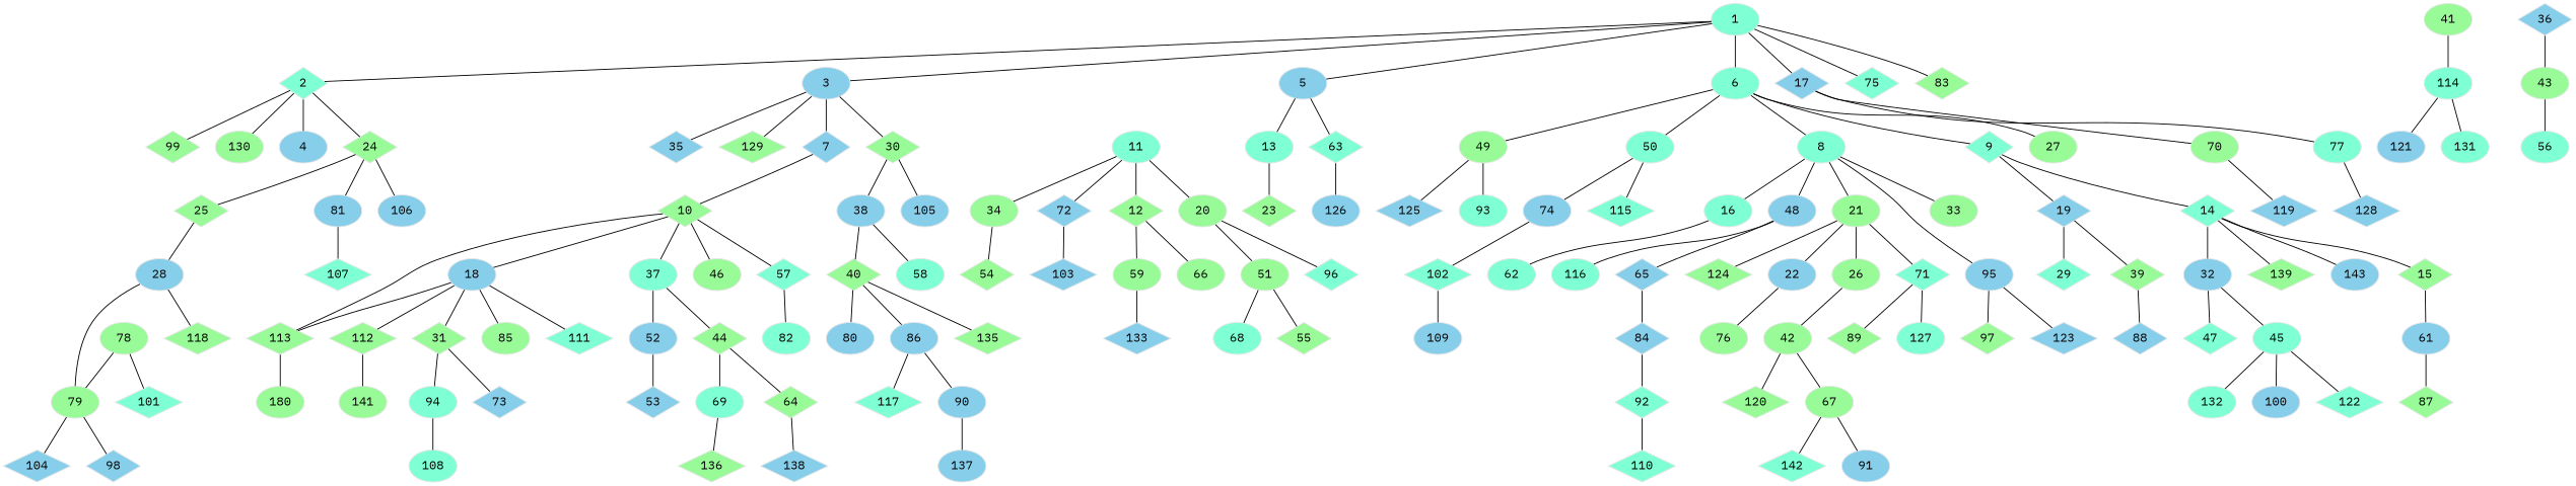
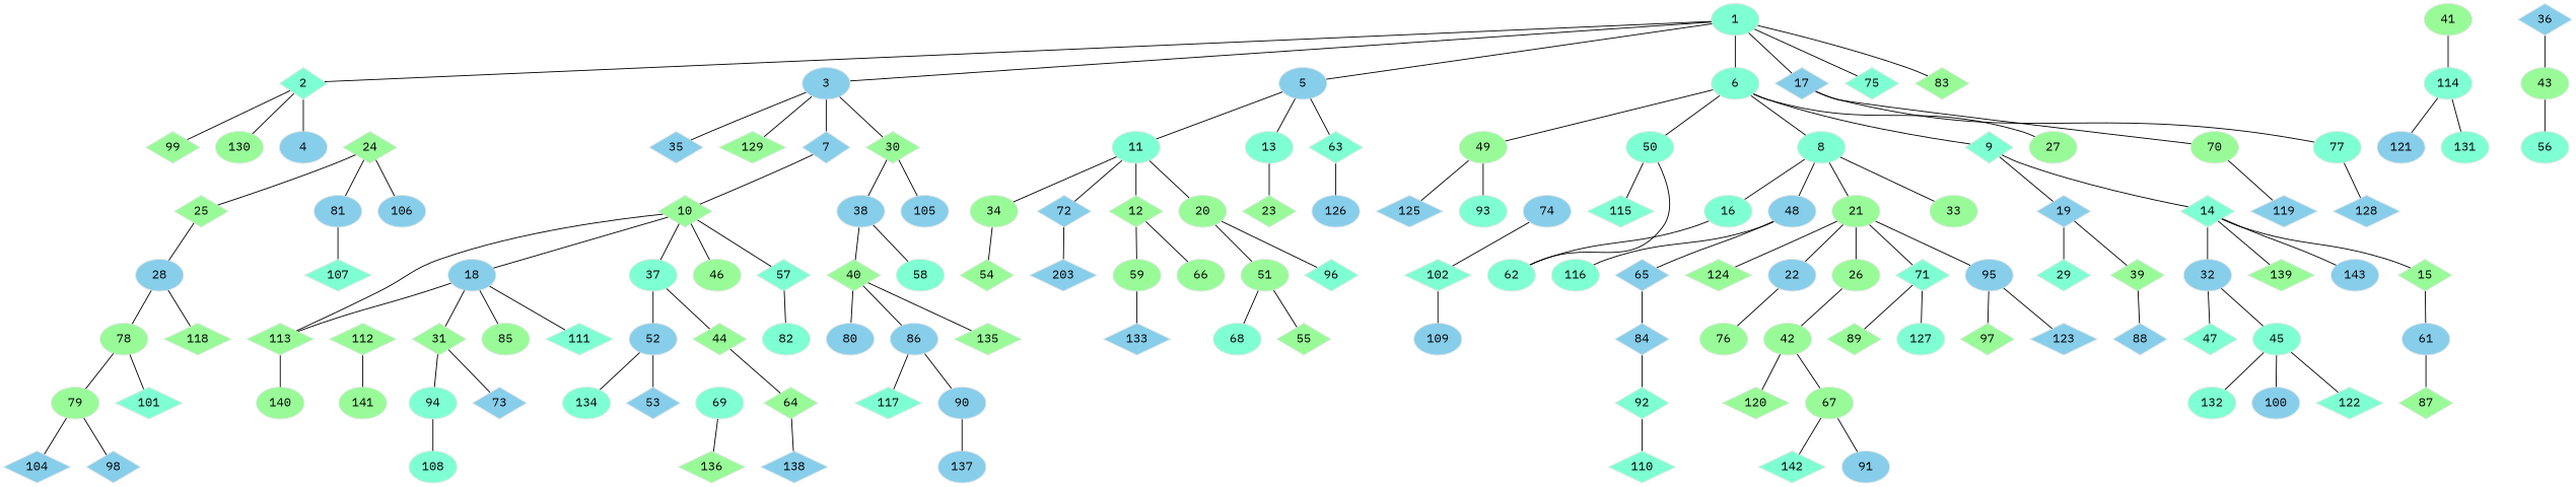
  graph {
    fontname="IBM Plex Mono"
    node [color=gray90 fillcolor=palegreen fontname="IBM Plex Mono" shape=ellipse style=filled]
    edge [fontname="IBM Plex Mono"]
    1 [fillcolor=aquamarine]
    2 [fillcolor=aquamarine shape=diamond]
    3 [fillcolor=skyblue]
    5 [fillcolor=skyblue]
    6 [fillcolor=aquamarine]
    17 [fillcolor=skyblue shape=diamond]
    75 [fillcolor=aquamarine shape=diamond]
    83 [shape=diamond]
    4 [fillcolor=skyblue]
    24 [shape=diamond]
    99 [shape=diamond]
    130
    7 [fillcolor=skyblue shape=diamond]
    30 [shape=diamond]
    35 [fillcolor=skyblue shape=diamond]
    129 [shape=diamond]
    11 [fillcolor=aquamarine]
    13 [fillcolor=aquamarine]
    63 [fillcolor=aquamarine shape=diamond]
    8 [fillcolor=aquamarine]
    9 [fillcolor=aquamarine shape=diamond]
    27
    49
    50 [fillcolor=aquamarine]
    70
    77 [fillcolor=aquamarine]
    114 [fillcolor=aquamarine]
    41
    25 [shape=diamond]
    81 [fillcolor=skyblue]
    106 [fillcolor=skyblue]
    10 [shape=diamond]
    38 [fillcolor=skyblue]
    105 [fillcolor=skyblue]
    12 [shape=diamond]
    20
    34
    72 [fillcolor=skyblue shape=diamond]
    23 [shape=diamond]
    126 [fillcolor=skyblue]
    16 [fillcolor=aquamarine]
    21
    33
    48 [fillcolor=skyblue]
    95 [fillcolor=skyblue]
    14 [fillcolor=aquamarine shape=diamond]
    19 [fillcolor=skyblue shape=diamond]
    93 [fillcolor=aquamarine]
    125 [fillcolor=skyblue shape=diamond]
    74 [fillcolor=skyblue]
    115 [fillcolor=aquamarine shape=diamond]
    18 [fillcolor=skyblue]
    37 [fillcolor=aquamarine]
    46
    57 [fillcolor=aquamarine shape=diamond]
    113 [shape=diamond]
    62 [fillcolor=aquamarine]
    22 [fillcolor=skyblue]
    26
    71 [fillcolor=aquamarine shape=diamond]
    124 [shape=diamond]
    65 [fillcolor=skyblue shape=diamond]
    116 [fillcolor=aquamarine]
    97 [shape=diamond]
    123 [fillcolor=skyblue shape=diamond]
    15 [shape=diamond]
    32 [fillcolor=skyblue]
    139 [shape=diamond]
    143 [fillcolor=skyblue]
    29 [fillcolor=aquamarine shape=diamond]
    39 [shape=diamond]
    31 [shape=diamond]
    85
    111 [fillcolor=aquamarine shape=diamond]
    112 [shape=diamond]
    36 [fillcolor=skyblue shape=diamond]
    43
    44 [shape=diamond]
    52 [fillcolor=skyblue]
    82 [fillcolor=aquamarine]
    59
    66
    51
    96 [fillcolor=aquamarine shape=diamond]
    54 [shape=diamond]
-   103 [fillcolor=skyblue shape=diamond]
+   103 [fillcolor=skyblue shape=diamond label=203]
    133 [fillcolor=skyblue shape=diamond]
    61 [fillcolor=skyblue]
    45 [fillcolor=aquamarine]
    47 [fillcolor=aquamarine shape=diamond]
    87 [shape=diamond]
    119 [fillcolor=skyblue shape=diamond]
    128 [fillcolor=skyblue shape=diamond]
    73 [fillcolor=skyblue shape=diamond]
    94 [fillcolor=aquamarine]
    141
-   140 [label=180]
+   140
    88 [fillcolor=skyblue shape=diamond]
    55 [shape=diamond]
    68 [fillcolor=aquamarine]
    76
    42
    89 [shape=diamond]
    127 [fillcolor=aquamarine]
    28 [fillcolor=skyblue]
    107 [fillcolor=aquamarine shape=diamond]
    78
    118 [shape=diamond]
    67
    120 [shape=diamond]
    79
    101 [fillcolor=aquamarine shape=diamond]
    40 [shape=diamond]
    58 [fillcolor=aquamarine]
    108 [fillcolor=aquamarine]
    100 [fillcolor=skyblue]
    122 [fillcolor=aquamarine shape=diamond]
    132 [fillcolor=aquamarine]
    56 [fillcolor=aquamarine]
    64 [shape=diamond]
    69 [fillcolor=aquamarine]
    53 [fillcolor=skyblue shape=diamond]
+   134 [fillcolor=aquamarine]
    80 [fillcolor=skyblue]
    86 [fillcolor=skyblue]
    135 [shape=diamond]
    90 [fillcolor=skyblue]
    117 [fillcolor=aquamarine shape=diamond]
    121 [fillcolor=skyblue]
    131 [fillcolor=aquamarine]
    91 [fillcolor=skyblue]
    142 [fillcolor=aquamarine shape=diamond]
    138 [fillcolor=skyblue shape=diamond]
    136 [shape=diamond]
    84 [fillcolor=skyblue shape=diamond]
    102 [fillcolor=aquamarine shape=diamond]
    92 [fillcolor=aquamarine shape=diamond]
    109 [fillcolor=skyblue]
    98 [fillcolor=skyblue shape=diamond]
    104 [fillcolor=skyblue shape=diamond]
    110 [fillcolor=aquamarine shape=diamond]
    137 [fillcolor=skyblue]
    1 -- 2
    1 -- 3
    1 -- 5
    1 -- 6
    1 -- 17
    1 -- 75
    1 -- 83
    2 -- 4
-   2 -- 24
    2 -- 99
    2 -- 130
    3 -- 7
    3 -- 30
    3 -- 35
    3 -- 129
+   5 -- 11
    5 -- 13
    5 -- 63
    6 -- 8
    6 -- 9
    6 -- 27
    6 -- 49
    6 -- 50
    17 -- 70
    17 -- 77
    24 -- 25
    24 -- 81
    24 -- 106
    7 -- 10
    30 -- 38
    30 -- 105
    11 -- 12
    11 -- 20
    11 -- 34
    11 -- 72
    13 -- 23
    63 -- 126
    8 -- 16
    8 -- 21
    8 -- 33
    8 -- 48
-   8 -- 95
+   21 -- 95
    9 -- 14
    9 -- 19
    49 -- 93
    49 -- 125
-   50 -- 74
+   50 -- 62
    50 -- 115
    70 -- 119
    77 -- 128
    114 -- 121
    114 -- 131
    41 -- 114
    25 -- 28
    81 -- 107
    10 -- 18
    10 -- 37
    10 -- 46
    10 -- 57
    10 -- 113
    38 -- 40
    38 -- 58
    12 -- 59
    12 -- 66
    20 -- 51
    20 -- 96
    34 -- 54
    72 -- 103
    16 -- 62
    21 -- 22
    21 -- 26
    21 -- 71
    21 -- 124
    48 -- 65
    48 -- 116
    95 -- 97
    95 -- 123
    14 -- 15
    14 -- 32
    14 -- 139
    14 -- 143
    19 -- 29
    19 -- 39
    74 -- 102
    18 -- 113
    18 -- 31
    18 -- 85
    18 -- 111
-   18 -- 112
    37 -- 44
    37 -- 52
    57 -- 82
    113 -- 140
    22 -- 76
    26 -- 42
    71 -- 89
    71 -- 127
    65 -- 84
    15 -- 61
    32 -- 45
    32 -- 47
    39 -- 88
    31 -- 73
    31 -- 94
    112 -- 141
    36 -- 43
    43 -- 56
    44 -- 64
-   44 -- 69
    52 -- 53
+   52 -- 134
    59 -- 133
    51 -- 55
    51 -- 68
    61 -- 87
    45 -- 100
    45 -- 122
    45 -- 132
    94 -- 108
    42 -- 67
    42 -- 120
-   28 -- 79
+   28 -- 78
    28 -- 118
    78 -- 79
    78 -- 101
    67 -- 91
    67 -- 142
    79 -- 98
    79 -- 104
    40 -- 80
    40 -- 86
    40 -- 135
    64 -- 138
    69 -- 136
    86 -- 90
    86 -- 117
    90 -- 137
    84 -- 92
    102 -- 109
    92 -- 110
  }
